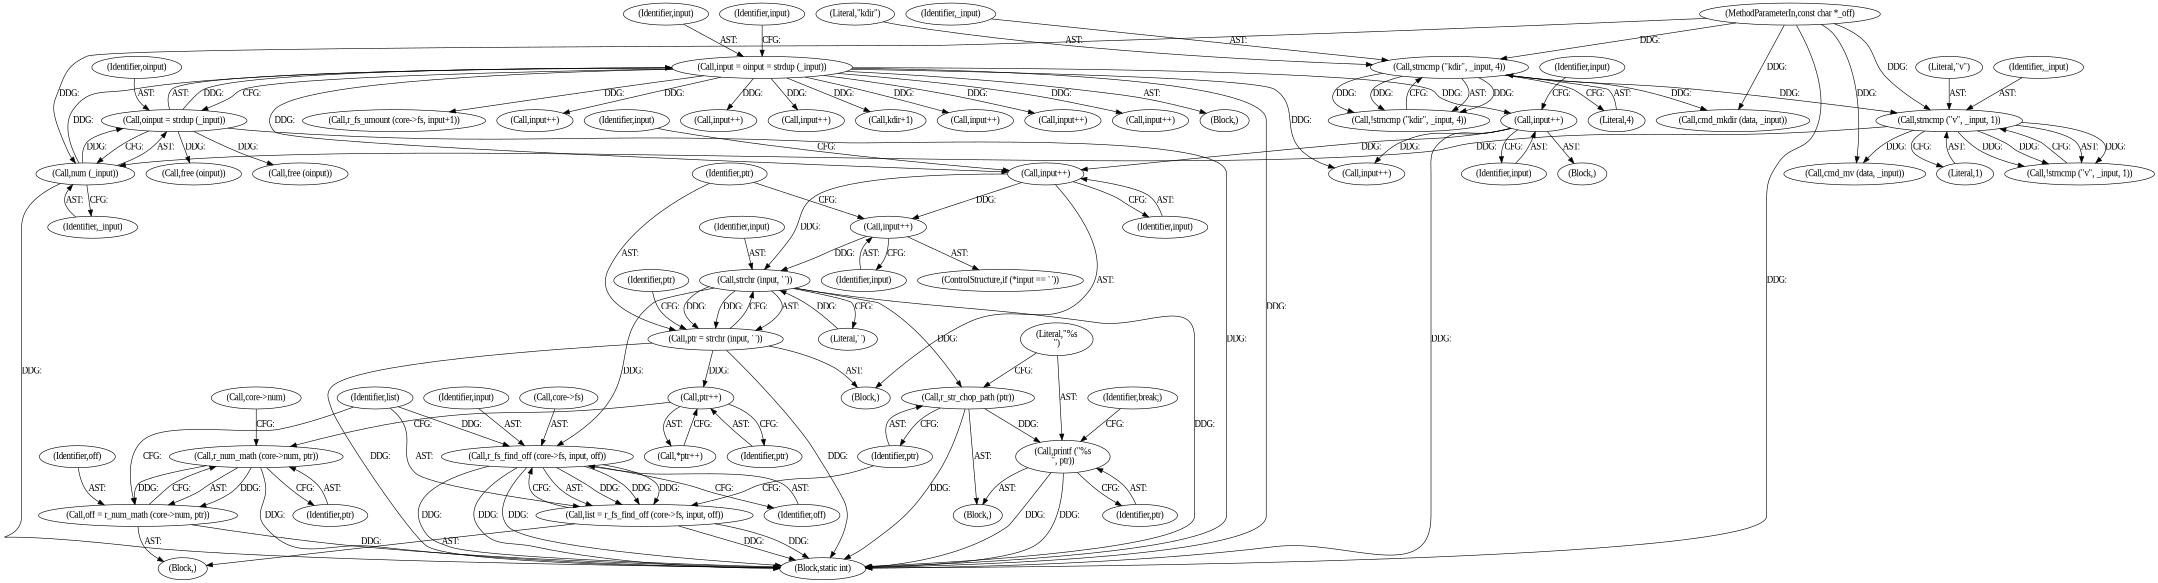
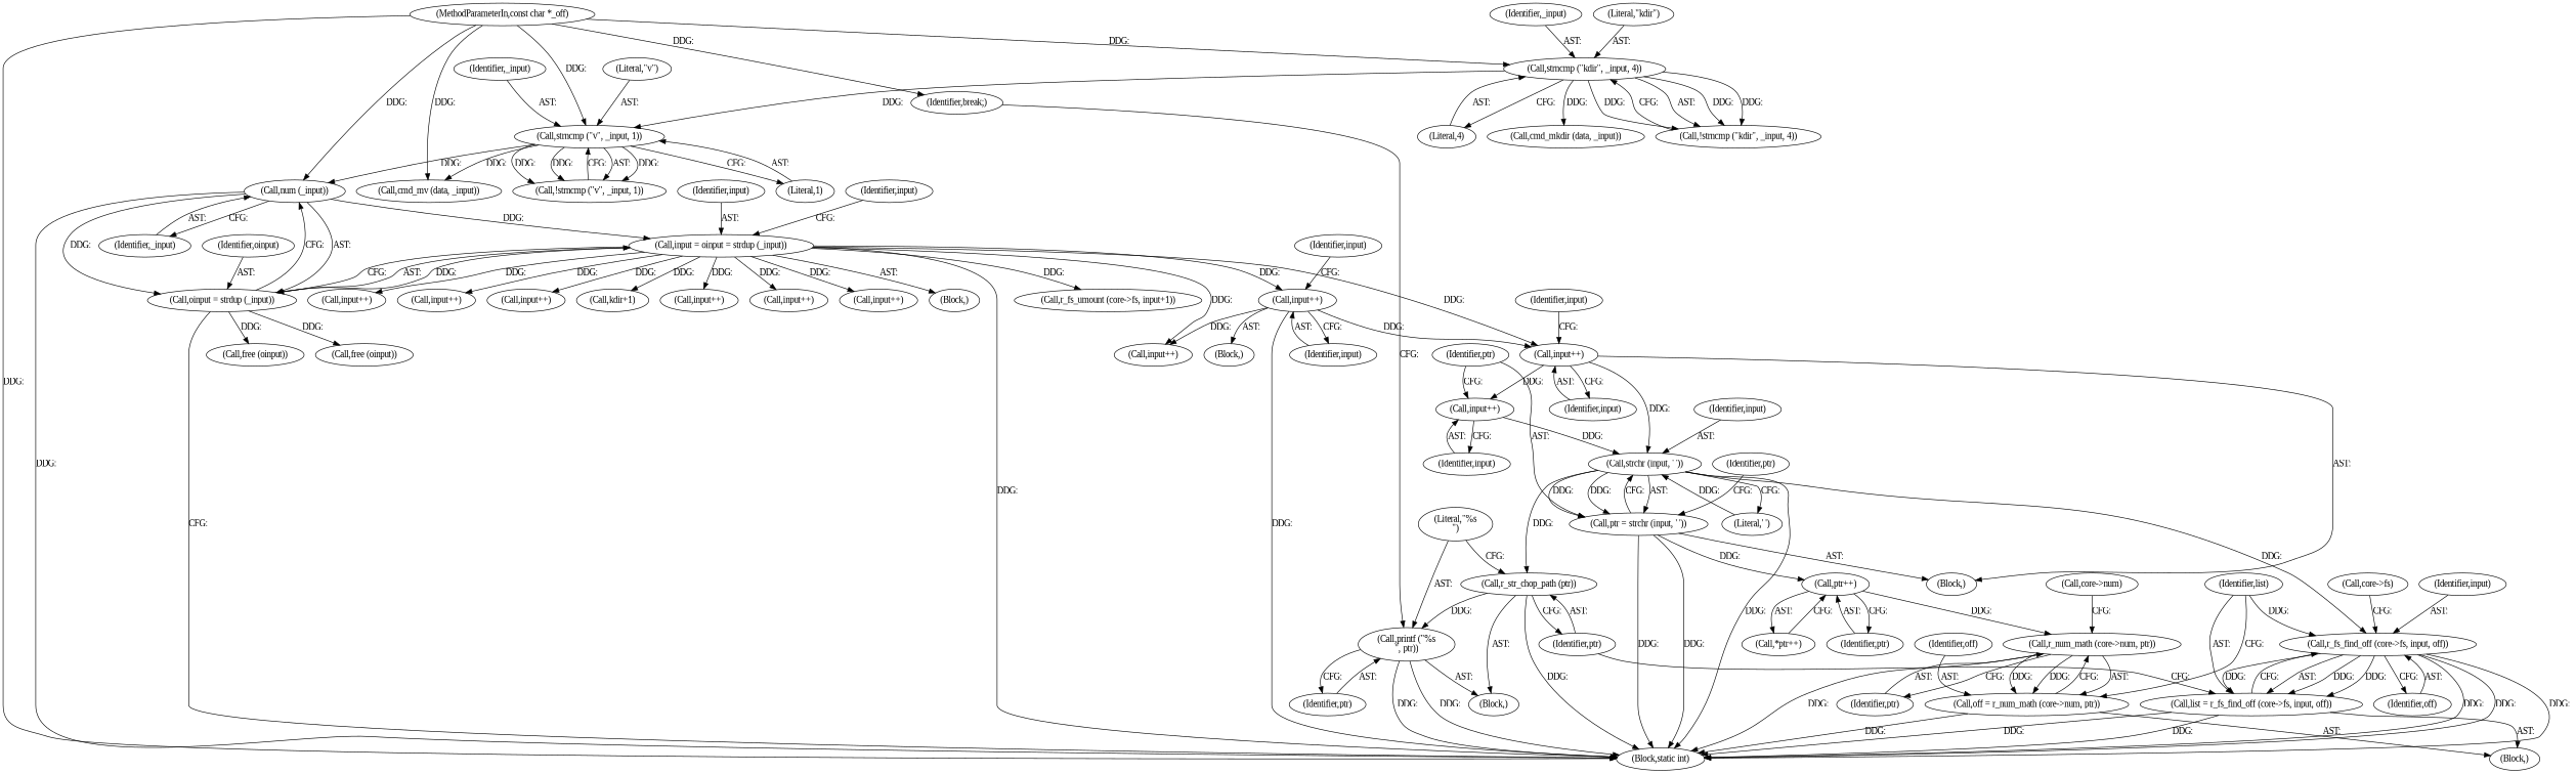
  digraph {
    fontname="Liberation Serif"
    node [fontname="Liberation Serif"]
    edge [fontname="Liberation Serif"]
    n1 [label="(Call,strchr (input, ' '))"]
    n2 [label="(Call,ptr = strchr (input, ' '))"]
    n3 [label="(Call,r_fs_find_off (core->fs, input, off))"]
    n4 [label="(Block,static int)"]
    n5 [label="(Literal,' ')"]
    n6 [label="(Call,r_str_chop_path (ptr))"]
    n7 [label="(Block,)"]
    n8 [label="(Call,ptr++)"]
    n9 [label="(Call,list = r_fs_find_off (core->fs, input, off))"]
    n10 [label="(Identifier,off)"]
    n11 [label="(Call,input++)"]
    n12 [label="(Identifier,input)"]
-   n13 [label="(ControlStructure,if (*input == ' '))"]
    n14 [label="(Call,input++)"]
    n15 [label="(Identifier,input)"]
    n16 [label="(Call,input = oinput = strdup (_input))"]
    n17 [label="(Call,oinput = strdup (_input))"]
    n18 [label="(Call,input++)"]
    n19 [label="(Call,r_fs_umount (core->fs, input+1))"]
    n20 [label="(Call,input++)"]
    n21 [label="(Call,input++)"]
    n22 [label="(Call,input++)"]
    n23 [label="(Call,input++)"]
    n24 [label="(Call,kdir+1)"]
    n25 [label="(Call,input++)"]
    n26 [label="(Call,input++)"]
    n27 [label="(Call,input++)"]
    n28 [label="(Block,)"]
    n29 [label="(Call,num (_input))"]
    n30 [label="(Call,free (oinput))"]
    n31 [label="(Call,free (oinput))"]
    n32 [label="(Identifier,input)"]
    n33 [label="(Block,)"]
    n34 [label="(Identifier,_input)"]
    n35 [label="(Call,strncmp (\"v\", _input, 1))"]
    n36 [label="(Call,cmd_mv (data, _input))"]
    n37 [label="(Literal,1)"]
    n38 [label="(Call,!strncmp (\"v\", _input, 1))"]
    n39 [label="(Call,strncmp (\"kdir\", _input, 4))"]
    n40 [label="(Literal,4)"]
    n41 [label="(Call,cmd_mkdir (data, _input))"]
    n42 [label="(Call,!strncmp (\"kdir\", _input, 4))"]
    n43 [label="(MethodParameterIn,const char *_off)"]
    n44 [label="(Call,r_num_math (core->num, ptr))"]
    n45 [label="(Identifier,ptr)"]
    n46 [label="(Call,*ptr++)"]
    n47 [label="(Call,off = r_num_math (core->num, ptr))"]
    n48 [label="(Identifier,ptr)"]
    n49 [label="(Block,)"]
    n50 [label="(Call,printf (\"%s\n\", ptr))"]
    n51 [label="(Identifier,ptr)"]
    n52 [label="(Block,)"]
    n53 [label="(Identifier,ptr)"]
    n54 [label="(Identifier,list)"]
    n55 [label="(Identifier,ptr)"]
    n56 [label="(Identifier,off)"]
    n57 [label="(Identifier,input)"]
    n58 [label="(Identifier,ptr)"]
    n59 [label="(Identifier,input)"]
    n60 [label="(Literal,\"%s\n\")"]
    n61 [label="(Identifier,_input)"]
    n62 [label="(Identifier,oinput)"]
    n63 [label="(Identifier,break;)"]
    n64 [label="(Literal,\"kdir\")"]
    n65 [label="(Identifier,input)"]
    n66 [label="(Identifier,input)"]
    n67 [label="(Call,core->num)"]
    n68 [label="(Identifier,input)"]
    n69 [label="(Identifier,input)"]
    n70 [label="(Literal,\"v\")"]
    n71 [label="(Call,core->fs)"]
    n72 [label="(Identifier,_input)"]
    n1 -> n2 [label="AST: "]
    n1 -> n2 [label="DDG: "]
    n1 -> n2 [label="DDG: "]
    n1 -> n3 [label="DDG: "]
    n1 -> n4 [label="DDG: "]
    n1 -> n5 [label="CFG: "]
    n1 -> n6 [label="DDG: "]
    n2 -> n1 [label="CFG: "]
    n2 -> n4 [label="DDG: "]
    n2 -> n4 [label="DDG: "]
    n2 -> n7 [label="AST: "]
    n2 -> n8 [label="DDG: "]
    n3 -> n4 [label="DDG: "]
    n3 -> n4 [label="DDG: "]
    n3 -> n4 [label="DDG: "]
    n3 -> n9 [label="AST: "]
    n3 -> n9 [label="DDG: "]
    n3 -> n9 [label="DDG: "]
    n3 -> n9 [label="DDG: "]
    n3 -> n10 [label="CFG: "]
    n5 -> n1 [label="DDG: "]
    n6 -> n4 [label="DDG: "]
    n6 -> n50 [label="DDG: "]
    n6 -> n51 [label="CFG: "]
    n6 -> n52 [label="AST: "]
-   n8 -> n44 [label="CFG: "]
+   n8 -> n44 [label="DDG: "]
    n8 -> n45 [label="CFG: "]
    n8 -> n46 [label="AST: "]
    n9 -> n3 [label="CFG: "]
    n9 -> n4 [label="DDG: "]
    n9 -> n4 [label="DDG: "]
    n9 -> n49 [label="AST: "]
    n10 -> n3 [label="AST: "]
    n11 -> n1 [label="DDG: "]
    n11 -> n12 [label="CFG: "]
-   n11 -> n13 [label="AST: "]
    n12 -> n11 [label="AST: "]
    n14 -> n1 [label="DDG: "]
    n14 -> n7 [label="AST: "]
    n14 -> n11 [label="DDG: "]
    n14 -> n15 [label="CFG: "]
    n15 -> n14 [label="AST: "]
    n16 -> n4 [label="DDG: "]
    n16 -> n14 [label="DDG: "]
    n16 -> n17 [label="CFG: "]
    n16 -> n18 [label="DDG: "]
    n16 -> n19 [label="DDG: "]
    n16 -> n20 [label="DDG: "]
    n16 -> n21 [label="DDG: "]
    n16 -> n22 [label="DDG: "]
    n16 -> n23 [label="DDG: "]
    n16 -> n24 [label="DDG: "]
    n16 -> n25 [label="DDG: "]
    n16 -> n26 [label="DDG: "]
    n16 -> n27 [label="DDG: "]
    n16 -> n28 [label="AST: "]
-   n17 -> n4 [label="DDG: "]
+   n17 -> n4 [label="CFG: "]
    n17 -> n16 [label="AST: "]
    n17 -> n16 [label="DDG: "]
    n17 -> n29 [label="CFG: "]
    n17 -> n30 [label="DDG: "]
    n17 -> n31 [label="DDG: "]
    n18 -> n4 [label="DDG: "]
    n18 -> n14 [label="DDG: "]
    n18 -> n20 [label="DDG: "]
    n18 -> n32 [label="CFG: "]
    n18 -> n33 [label="AST: "]
    n29 -> n4 [label="DDG: "]
    n29 -> n16 [label="DDG: "]
    n29 -> n17 [label="AST: "]
    n29 -> n17 [label="DDG: "]
    n29 -> n34 [label="CFG: "]
    n32 -> n18 [label="AST: "]
    n34 -> n29 [label="AST: "]
    n35 -> n29 [label="DDG: "]
    n35 -> n36 [label="DDG: "]
    n35 -> n37 [label="CFG: "]
    n35 -> n38 [label="AST: "]
    n35 -> n38 [label="DDG: "]
    n35 -> n38 [label="DDG: "]
    n35 -> n38 [label="DDG: "]
    n37 -> n35 [label="AST: "]
    n38 -> n35 [label="CFG: "]
    n39 -> n35 [label="DDG: "]
    n39 -> n40 [label="CFG: "]
    n39 -> n41 [label="DDG: "]
    n39 -> n42 [label="AST: "]
    n39 -> n42 [label="DDG: "]
    n39 -> n42 [label="DDG: "]
    n39 -> n42 [label="DDG: "]
    n40 -> n39 [label="AST: "]
    n42 -> n39 [label="CFG: "]
    n43 -> n4 [label="DDG: "]
    n43 -> n29 [label="DDG: "]
    n43 -> n35 [label="DDG: "]
    n43 -> n36 [label="DDG: "]
    n43 -> n39 [label="DDG: "]
-   n43 -> n41 [label="DDG: "]
+   n43 -> n63 [label="DDG: "]
    n44 -> n4 [label="DDG: "]
    n44 -> n47 [label="AST: "]
    n44 -> n47 [label="DDG: "]
    n44 -> n47 [label="DDG: "]
    n44 -> n48 [label="CFG: "]
    n45 -> n8 [label="AST: "]
    n46 -> n8 [label="CFG: "]
    n47 -> n4 [label="DDG: "]
    n47 -> n44 [label="CFG: "]
    n47 -> n49 [label="AST: "]
    n48 -> n44 [label="AST: "]
    n50 -> n4 [label="DDG: "]
    n50 -> n4 [label="DDG: "]
    n50 -> n52 [label="AST: "]
    n50 -> n53 [label="CFG: "]
    n51 -> n6 [label="AST: "]
    n51 -> n9 [label="CFG: "]
    n53 -> n50 [label="AST: "]
    n54 -> n3 [label="DDG: "]
    n54 -> n9 [label="AST: "]
    n54 -> n47 [label="CFG: "]
    n55 -> n2 [label="CFG: "]
    n56 -> n47 [label="AST: "]
    n57 -> n3 [label="AST: "]
    n58 -> n2 [label="AST: "]
    n58 -> n11 [label="CFG: "]
    n59 -> n14 [label="CFG: "]
    n60 -> n6 [label="CFG: "]
    n60 -> n50 [label="AST: "]
    n61 -> n39 [label="AST: "]
    n62 -> n17 [label="AST: "]
    n63 -> n50 [label="CFG: "]
    n64 -> n39 [label="AST: "]
    n65 -> n18 [label="CFG: "]
    n66 -> n1 [label="AST: "]
    n67 -> n44 [label="CFG: "]
    n68 -> n16 [label="AST: "]
    n69 -> n16 [label="CFG: "]
    n70 -> n35 [label="AST: "]
-   n71 -> n3 [label="AST: "]
+   n71 -> n3 [label="CFG: "]
    n72 -> n35 [label="AST: "]
  }
